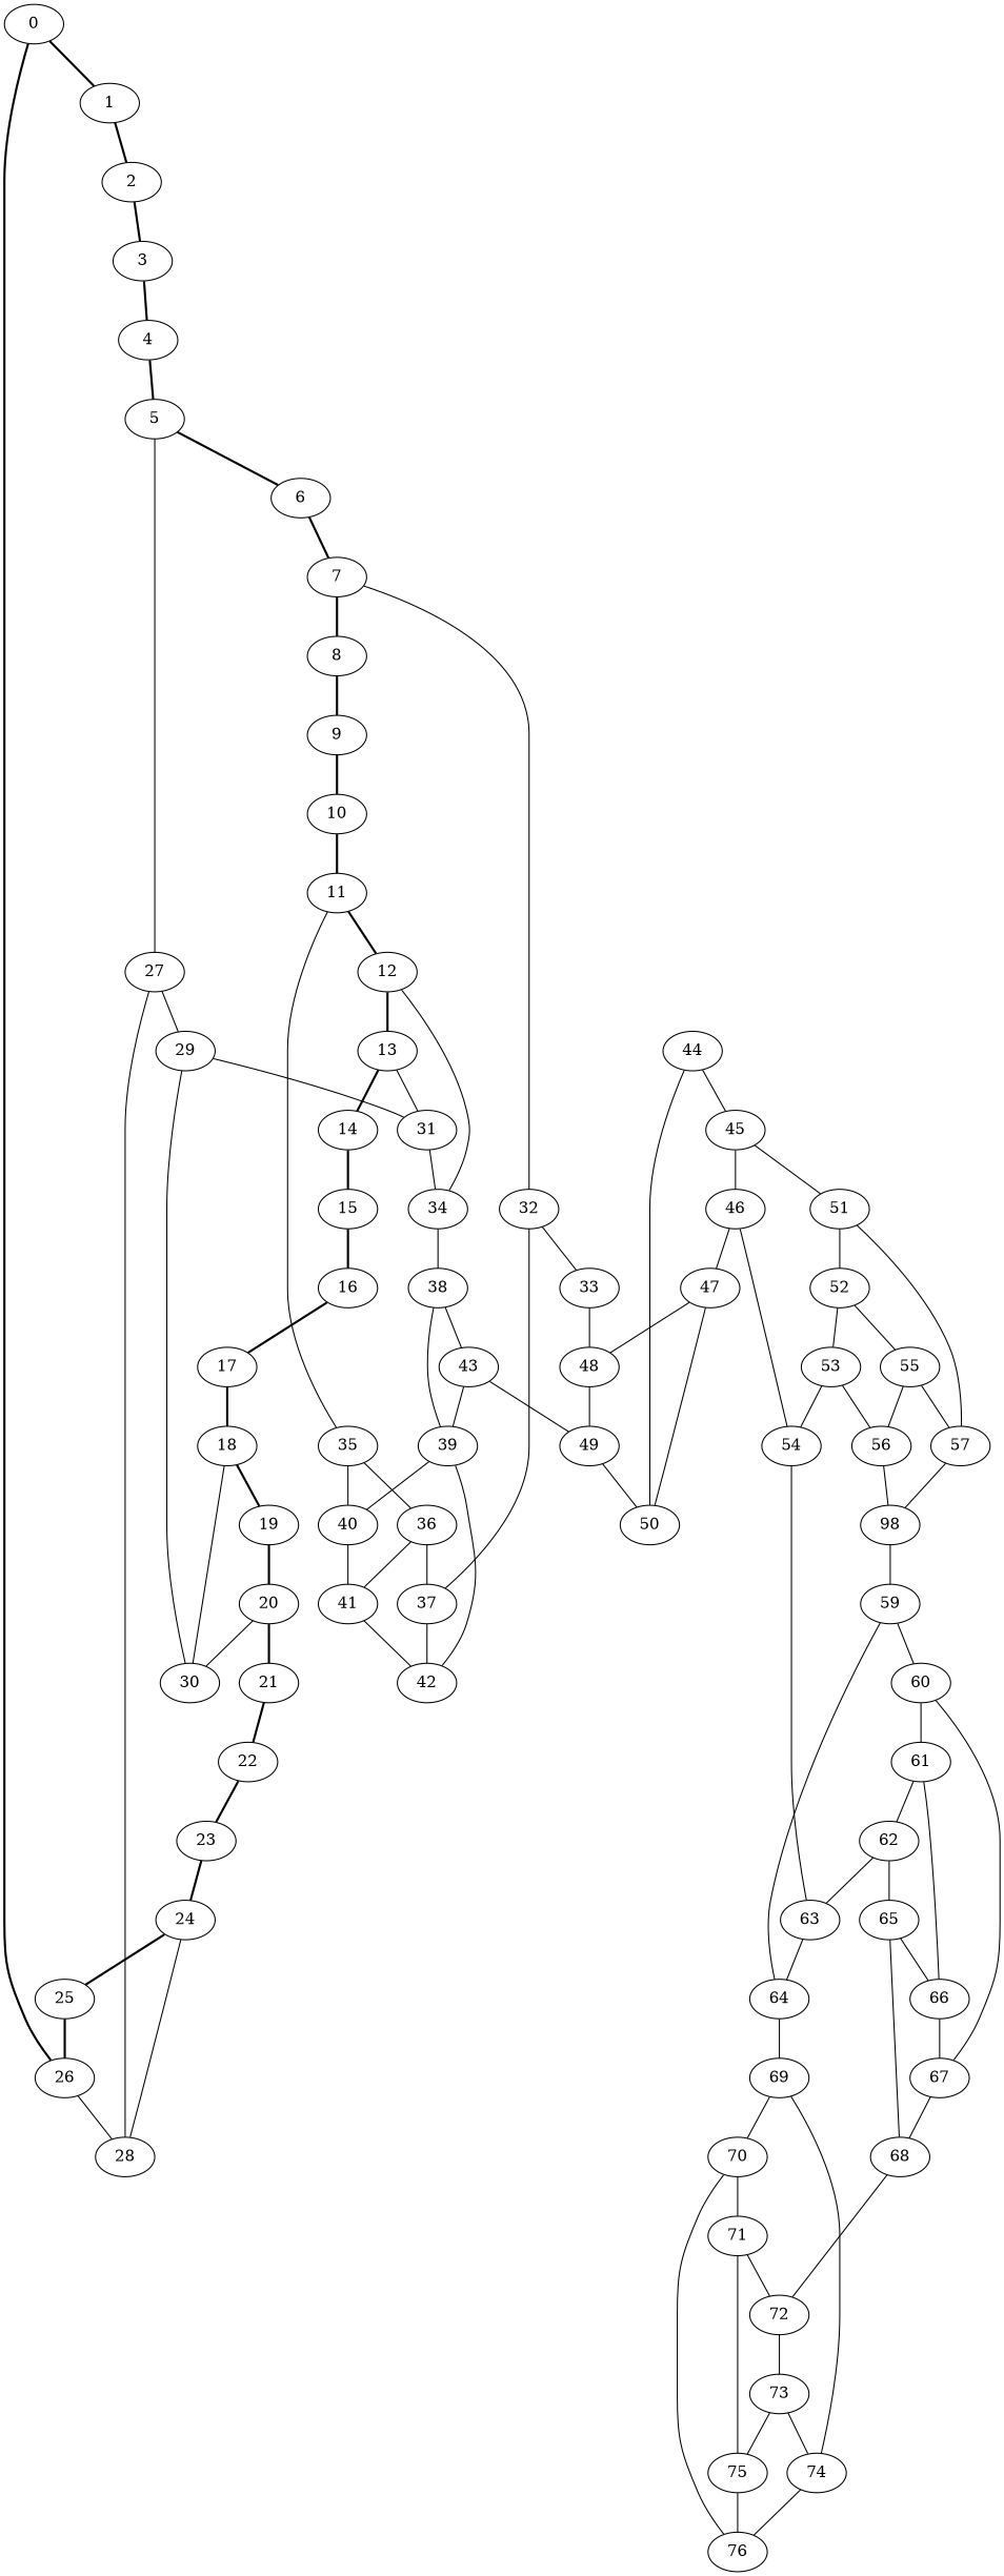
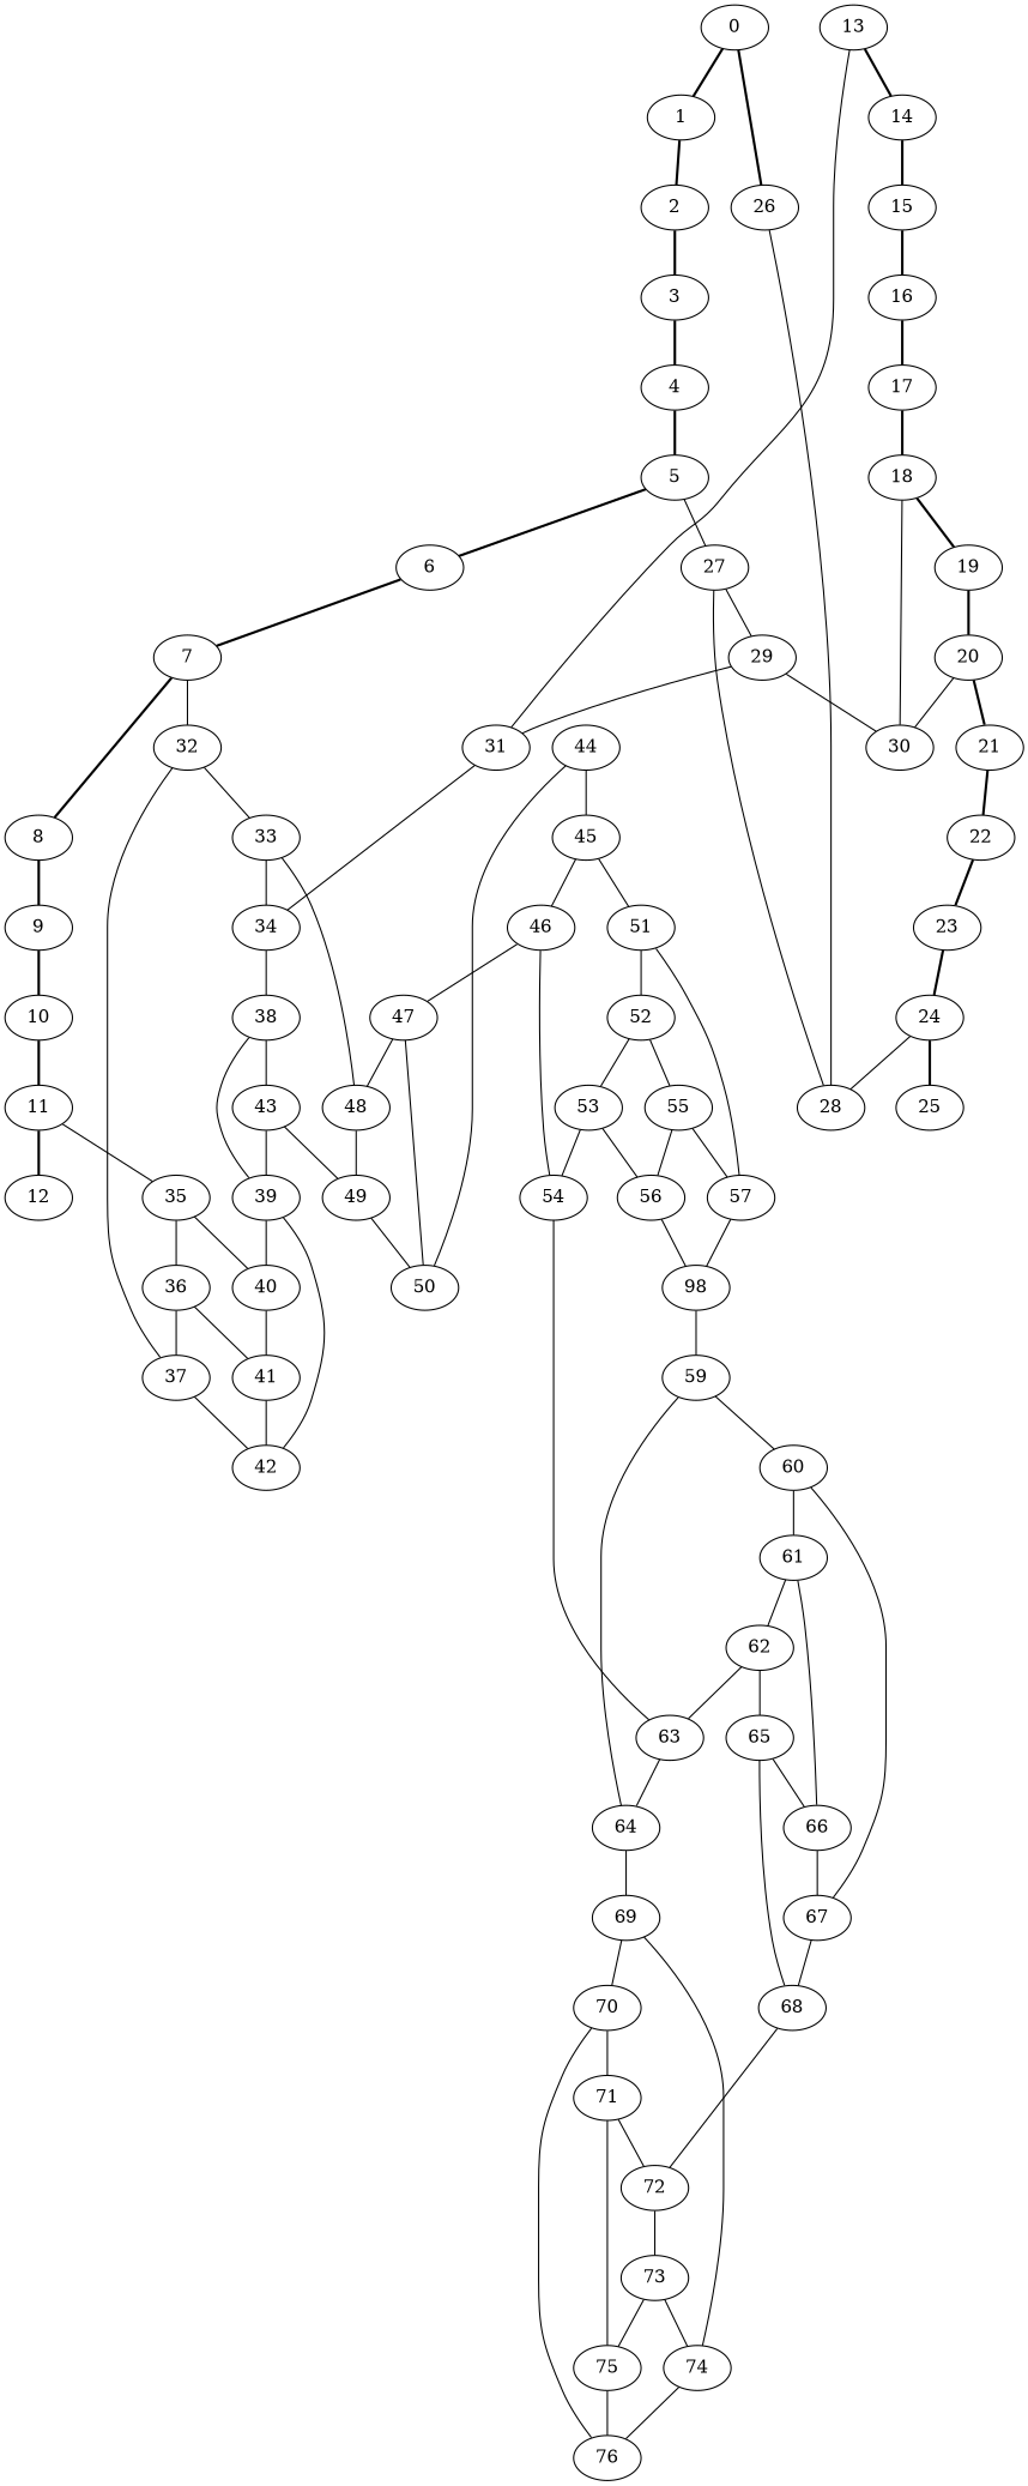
  graph {
    0
    1
    26
    2
    28
    3
    4
    5
    6
    27
    7
    29
    8
    32
    31
    30
    9
    33
    37
    10
    34
    48
    42
    11
    12
    35
    13
    36
    40
    14
    41
    15
    16
    38
    17
    18
    19
    20
    21
    22
    23
    24
    25
    39
    43
    49
    50
    44
    45
    46
    51
    47
    54
    52
    57
    63
    53
    55
    n59 [label=98]
    64
    56
    59
    69
    60
    61
    67
    62
    66
    68
    70
    74
    65
    72
    71
    76
    73
    75
    0 -- 1 [style=bold]
    0 -- 26 [style=bold]
    1 -- 2 [style=bold]
    26 -- 28
    2 -- 3 [style=bold]
    3 -- 4 [style=bold]
    4 -- 5 [style=bold]
    5 -- 6 [style=bold]
    5 -- 27
    6 -- 7 [style=bold]
    27 -- 28
    27 -- 29
    7 -- 8 [style=bold]
    7 -- 32
    29 -- 31
    29 -- 30
    8 -- 9 [style=bold]
    32 -- 33
    32 -- 37
    31 -- 34
    9 -- 10 [style=bold]
-   12 -- 34
+   33 -- 34
    33 -- 48
    37 -- 42
    10 -- 11 [style=bold]
    34 -- 38
    48 -- 49
    11 -- 12 [style=bold]
    11 -- 35
-   12 -- 13 [style=bold]
    35 -- 36
    35 -- 40
    13 -- 31
    13 -- 14 [style=bold]
    36 -- 37
    36 -- 41
    40 -- 41
    14 -- 15 [style=bold]
    41 -- 42
    15 -- 16 [style=bold]
    16 -- 17 [style=bold]
    38 -- 39
    38 -- 43
    17 -- 18 [style=bold]
    18 -- 30
    18 -- 19 [style=bold]
    19 -- 20 [style=bold]
    20 -- 30
    20 -- 21 [style=bold]
    21 -- 22 [style=bold]
    22 -- 23 [style=bold]
    23 -- 24 [style=bold]
    24 -- 28
    24 -- 25 [style=bold]
-   25 -- 26 [style=bold]
    39 -- 42
    39 -- 40
    43 -- 39
    43 -- 49
    49 -- 50
    44 -- 50
    44 -- 45
    45 -- 46
    45 -- 51
    46 -- 47
    46 -- 54
    51 -- 52
    51 -- 57
    47 -- 48
    47 -- 50
    54 -- 63
    52 -- 53
    52 -- 55
    57 -- n59
    63 -- 64
    53 -- 54
    53 -- 56
    55 -- 57
    55 -- 56
    n59 -- 59
    64 -- 69
    56 -- n59
    59 -- 64
    59 -- 60
    69 -- 70
    69 -- 74
    60 -- 61
    60 -- 67
    61 -- 62
    61 -- 66
    67 -- 68
    62 -- 63
    62 -- 65
    66 -- 67
    68 -- 72
    70 -- 71
    70 -- 76
    74 -- 76
    65 -- 66
    65 -- 68
    72 -- 73
    71 -- 72
    71 -- 75
    73 -- 74
    73 -- 75
    75 -- 76
  }
